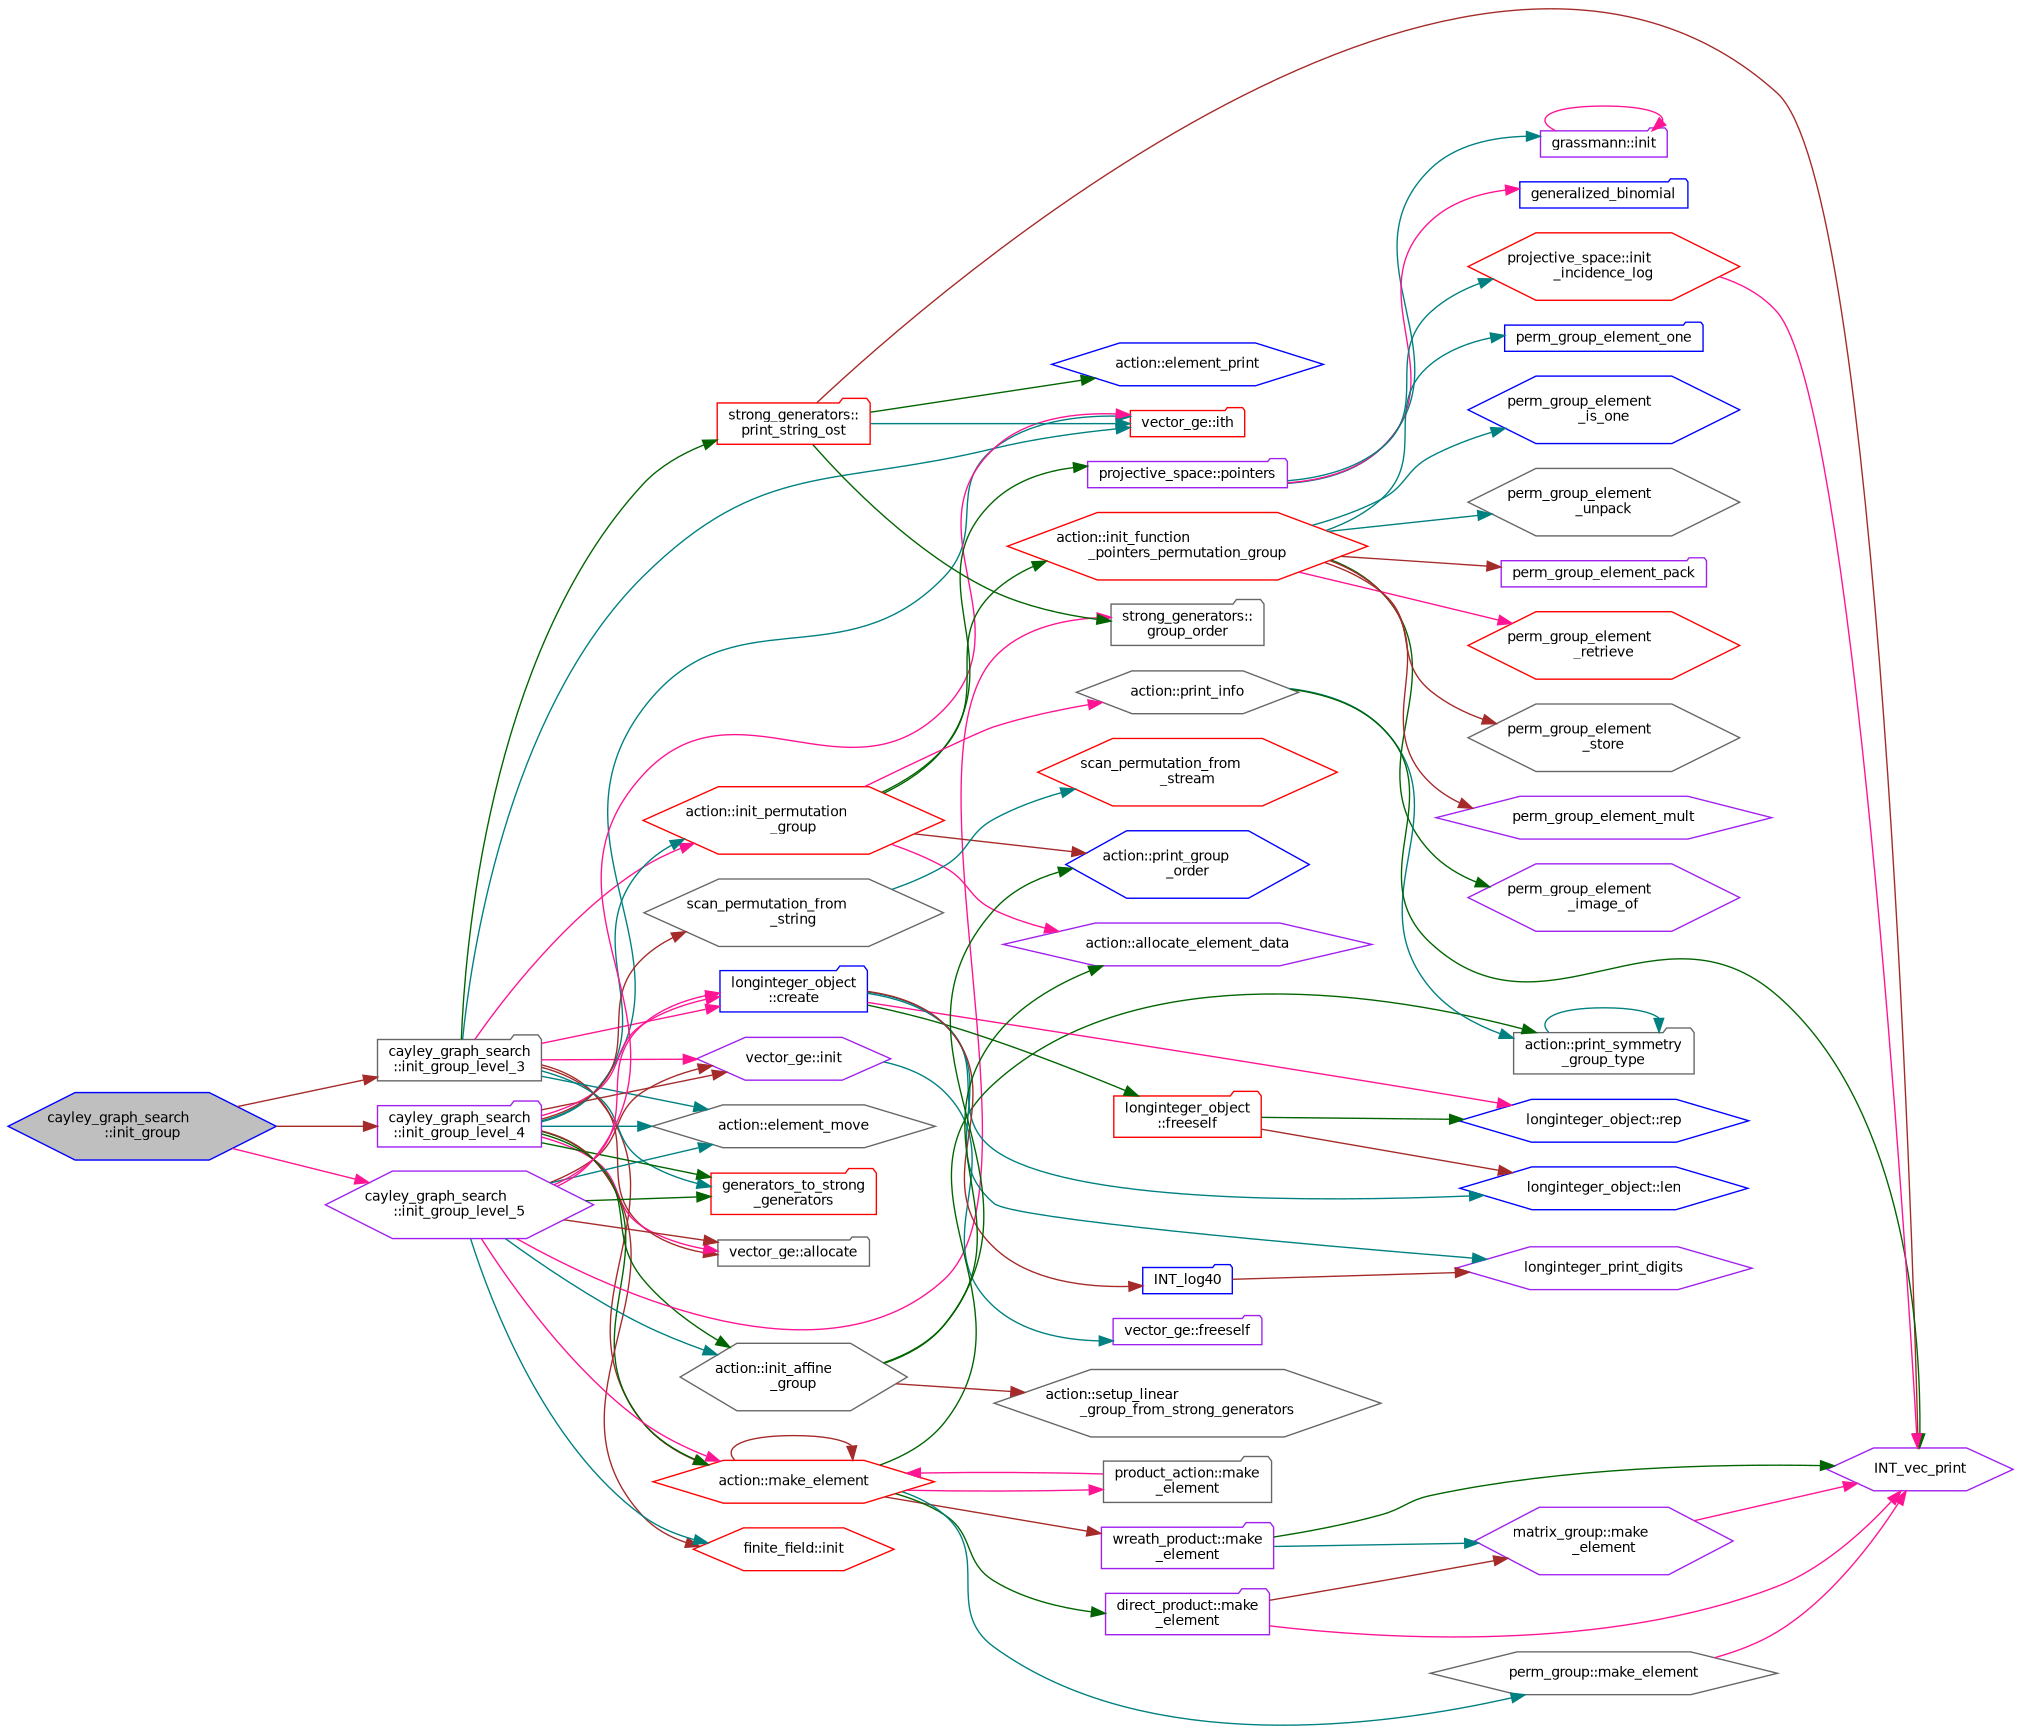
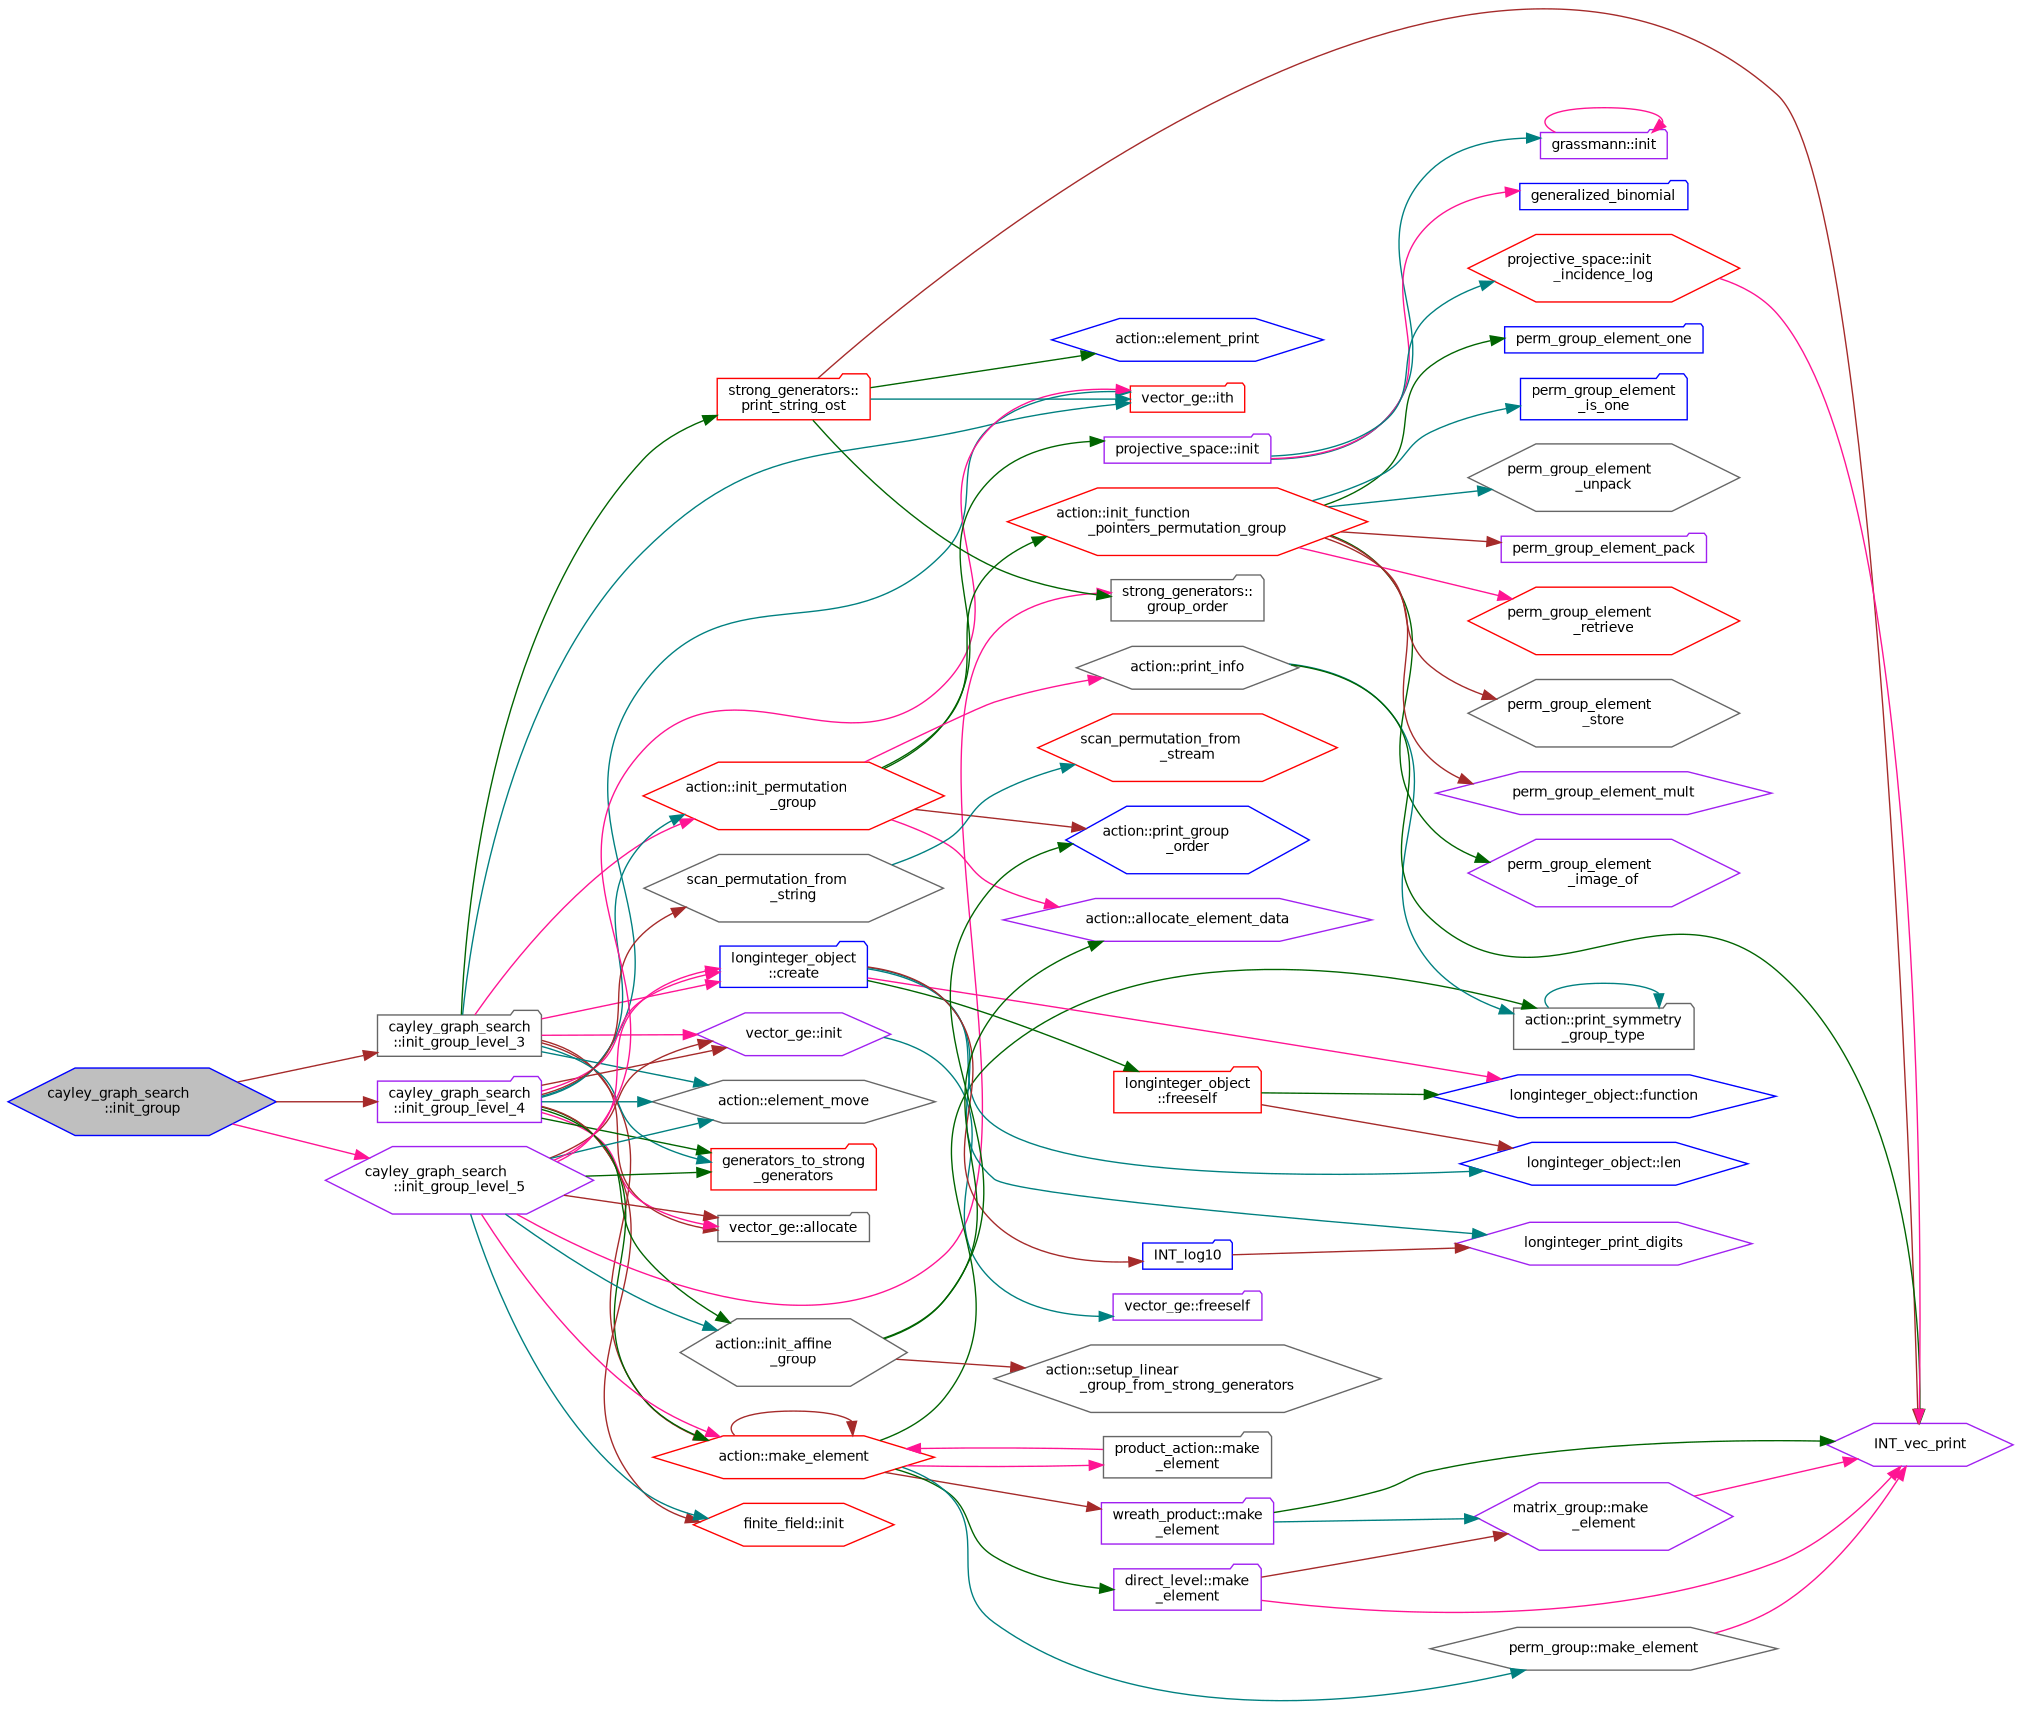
  digraph {
    rankdir=LR
    node [color=purple fillcolor=white fontname=Helvetica fontsize=10 shape=hexagon style=filled]
    edge [color=teal fontname=Helvetica fontsize=10 labelfontname=Helvetica labelfontsize=10 style=solid]
    n1 [color=blue fillcolor=grey75 fontcolor=black height=0.2 label="cayley_graph_search\l::init_group" width=0.4]
    n2 [color=gray40 height=0.2 label="cayley_graph_search\l::init_group_level_3" shape=folder width=0.4]
    n3 [height=0.2 label="cayley_graph_search\l::init_group_level_4" shape=folder width=0.4]
    n4 [height=0.2 label="cayley_graph_search\l::init_group_level_5" width=0.4]
    n5 [color=red height=0.2 label="action::init_permutation\l_group" width=0.4]
    n6 [height=0.2 label="vector_ge::init" width=0.4]
    n7 [color=gray40 height=0.2 label="vector_ge::allocate" shape=folder width=0.4]
    n8 [color=red height=0.2 label="action::make_element" width=0.4]
    n9 [color=gray40 height=0.2 label="action::element_move" width=0.4]
    n10 [color=red height=0.2 label="vector_ge::ith" shape=folder width=0.4]
    n11 [color=blue height=0.2 label="longinteger_object\l::create" shape=folder width=0.4]
    n12 [color=red height=0.2 label="generators_to_strong\l_generators" shape=folder width=0.4]
    n13 [color=red height=0.2 label="strong_generators::\lprint_string_ost" shape=folder width=0.4]
    n14 [color=red height=0.2 label="finite_field::init" width=0.4]
    n15 [color=gray40 height=0.2 label="action::init_affine\l_group" width=0.4]
    n16 [color=gray40 height=0.2 label="scan_permutation_from\l_string" width=0.4]
    n17 [color=gray40 height=0.2 label="strong_generators::\lgroup_order" shape=folder width=0.4]
-   n18 [height=0.2 label="projective_space::pointers" shape=folder width=0.4]
+   n18 [height=0.2 label="projective_space::init" shape=folder width=0.4]
    n19 [color=red height=0.2 label="action::init_function\l_pointers_permutation_group" width=0.4]
    n20 [height=0.2 label="action::allocate_element_data" width=0.4]
    n21 [color=blue height=0.2 label="action::print_group\l_order" width=0.4]
    n22 [color=gray40 height=0.2 label="action::print_info" width=0.4]
    n23 [height=0.2 label="vector_ge::freeself" shape=folder width=0.4]
    n24 [color=gray40 height=0.2 label="action::print_symmetry\l_group_type" shape=folder width=0.4]
    n25 [color=gray40 height=0.2 label="product_action::make\l_element" shape=folder width=0.4]
    n26 [height=0.2 label="wreath_product::make\l_element" shape=folder width=0.4]
-   n27 [height=0.2 label="direct_product::make\l_element" shape=folder width=0.4]
+   n27 [height=0.2 label="direct_level::make\l_element" shape=folder width=0.4]
    n28 [color=gray40 height=0.2 label="perm_group::make_element" width=0.4]
    n29 [color=red height=0.2 label="longinteger_object\l::freeself" shape=folder width=0.4]
    n30 [height=0.2 label=longinteger_print_digits width=0.4]
-   n31 [color=blue height=0.2 label="longinteger_object::rep" width=0.4]
+   n31 [color=blue height=0.2 label="longinteger_object::function" width=0.4]
    n32 [color=blue height=0.2 label="longinteger_object::len" width=0.4]
-   n33 [color=blue height=0.2 label=INT_log40 shape=folder width=0.4]
+   n33 [color=blue height=0.2 label=INT_log10 shape=folder width=0.4]
    n34 [height=0.2 label=INT_vec_print width=0.4]
    n35 [color=blue height=0.2 label="action::element_print" width=0.4]
    n36 [height=0.2 label="grassmann::init" shape=folder width=0.4]
    n37 [color=blue height=0.2 label=generalized_binomial shape=folder width=0.4]
    n38 [color=red height=0.2 label="projective_space::init\l_incidence_log" width=0.4]
    n39 [height=0.2 label="perm_group_element\l_image_of" width=0.4]
    n40 [color=blue height=0.2 label=perm_group_element_one shape=folder width=0.4]
-   n41 [color=blue height=0.2 label="perm_group_element\l_is_one" width=0.4]
+   n41 [color=blue height=0.2 label="perm_group_element\l_is_one" shape=folder width=0.4]
    n42 [color=gray40 height=0.2 label="perm_group_element\l_unpack" width=0.4]
    n43 [height=0.2 label=perm_group_element_pack shape=folder width=0.4]
    n44 [color=red height=0.2 label="perm_group_element\l_retrieve" width=0.4]
    n45 [color=gray40 height=0.2 label="perm_group_element\l_store" width=0.4]
    n46 [height=0.2 label=perm_group_element_mult width=0.4]
    n47 [height=0.2 label="matrix_group::make\l_element" width=0.4]
    n48 [color=gray40 height=0.2 label="action::setup_linear\l_group_from_strong_generators" width=0.4]
    n49 [color=red height=0.2 label="scan_permutation_from\l_stream" width=0.4]
    n1 -> n2 [color=brown]
    n1 -> n3 [color=brown]
    n1 -> n4 [color=deeppink]
    n2 -> n5 [color=deeppink]
    n2 -> n6 [color=deeppink]
    n2 -> n7 [color=brown]
    n2 -> n8 [color=brown]
    n2 -> n9
    n2 -> n10
    n2 -> n11 [color=deeppink]
    n2 -> n12
    n2 -> n13 [color=darkgreen]
    n3 -> n5
    n3 -> n6 [color=brown]
    n3 -> n7 [color=deeppink]
    n3 -> n8 [color=darkgreen]
    n3 -> n9
    n3 -> n10
    n3 -> n11 [color=deeppink]
    n3 -> n12 [color=darkgreen]
    n3 -> n14 [color=brown]
    n3 -> n15 [color=darkgreen]
    n3 -> n16 [color=brown]
    n4 -> n6 [color=brown]
    n4 -> n7 [color=brown]
    n4 -> n8 [color=deeppink]
    n4 -> n9
    n4 -> n10 [color=deeppink]
    n4 -> n11 [color=deeppink]
    n4 -> n12 [color=darkgreen]
    n4 -> n14
    n4 -> n15
    n4 -> n17 [color=deeppink]
    n5 -> n18 [color=darkgreen]
    n5 -> n19 [color=darkgreen]
    n5 -> n20 [color=deeppink]
    n5 -> n21 [color=brown]
    n5 -> n22 [color=deeppink]
    n6 -> n23
    n8 -> n8 [color=brown]
    n8 -> n24 [color=darkgreen]
    n8 -> n25 [color=deeppink]
    n8 -> n26 [color=brown]
    n8 -> n27 [color=darkgreen]
    n8 -> n28
    n11 -> n29 [color=darkgreen]
    n11 -> n30
    n11 -> n31 [color=deeppink]
    n11 -> n32
    n11 -> n33 [color=brown]
    n13 -> n10
    n13 -> n17 [color=darkgreen]
    n13 -> n34 [color=brown]
    n13 -> n35 [color=darkgreen]
    n15 -> n20 [color=darkgreen]
    n15 -> n21 [color=darkgreen]
    n15 -> n48 [color=brown]
    n16 -> n49
    n18 -> n36
    n18 -> n37 [color=deeppink]
    n18 -> n38
    n19 -> n39 [color=darkgreen]
-   n19 -> n40
+   n19 -> n40 [color=darkgreen]
    n19 -> n41
    n19 -> n42
    n19 -> n43 [color=brown]
    n19 -> n44 [color=deeppink]
    n19 -> n45 [color=brown]
    n19 -> n46 [color=brown]
    n22 -> n24
    n22 -> n34 [color=darkgreen]
    n24 -> n24
    n25 -> n8 [color=deeppink]
    n26 -> n34 [color=darkgreen]
    n26 -> n47
    n27 -> n34 [color=deeppink]
    n27 -> n47 [color=brown]
    n28 -> n34 [color=deeppink]
    n29 -> n31 [color=darkgreen]
    n29 -> n32 [color=brown]
    n33 -> n30 [color=brown]
    n36 -> n36 [color=deeppink]
    n38 -> n34 [color=deeppink]
    n47 -> n34 [color=deeppink]
  }
